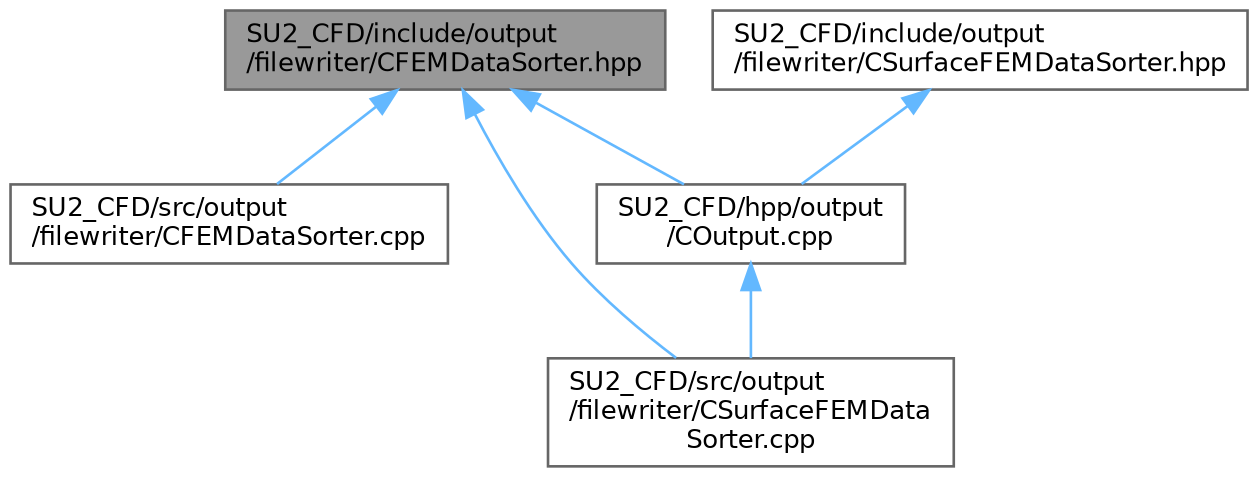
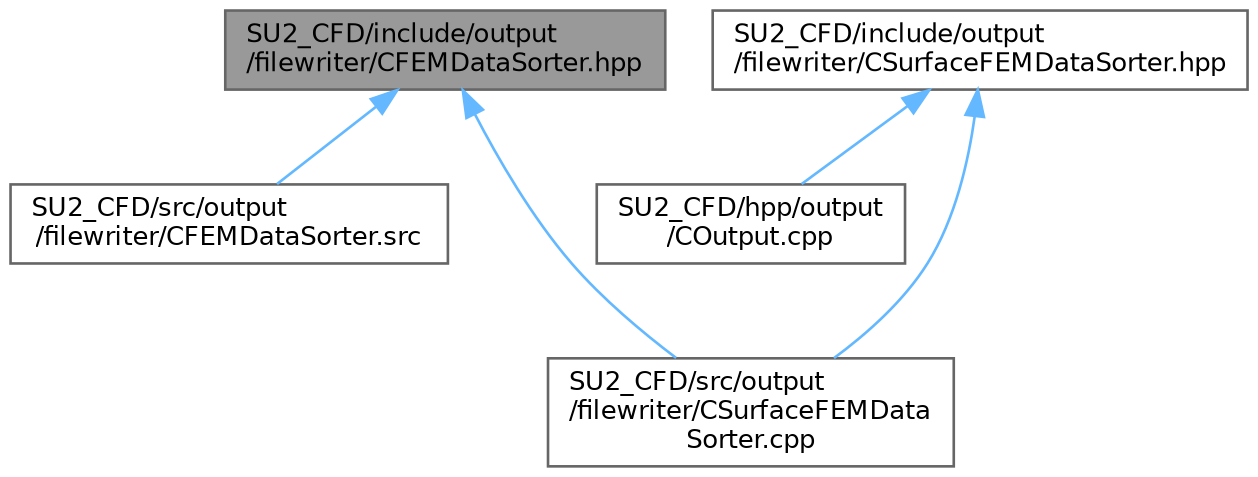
  digraph {
    node [color=grey40 fillcolor=white fontname=Helvetica fontsize=10 shape=box style=filled]
    edge [color=steelblue1 dir=back fontname=Helvetica fontsize=10 labelfontname=Helvetica labelfontsize=10 style=solid]
    n1 [color=gray40 fillcolor=grey60 fontcolor=black height=0.2 label="SU2_CFD/include/output\l/filewriter/CFEMDataSorter.hpp" width=0.4]
    n2 [height=0.2 label="SU2_CFD/hpp/output\l/COutput.cpp" width=0.4]
-   n3 [height=0.2 label="SU2_CFD/src/output\l/filewriter/CFEMDataSorter.cpp" width=0.4]
+   n3 [height=0.2 label="SU2_CFD/src/output\l/filewriter/CFEMDataSorter.src" width=0.4]
    n4 [height=0.2 label="SU2_CFD/src/output\l/filewriter/CSurfaceFEMData\lSorter.cpp" width=0.4]
    n5 [height=0.2 label="SU2_CFD/include/output\l/filewriter/CSurfaceFEMDataSorter.hpp" width=0.4]
-   n1 -> n2
    n1 -> n3
    n1 -> n4
    n5 -> n2
-   n2 -> n4
+   n5 -> n4
  }
